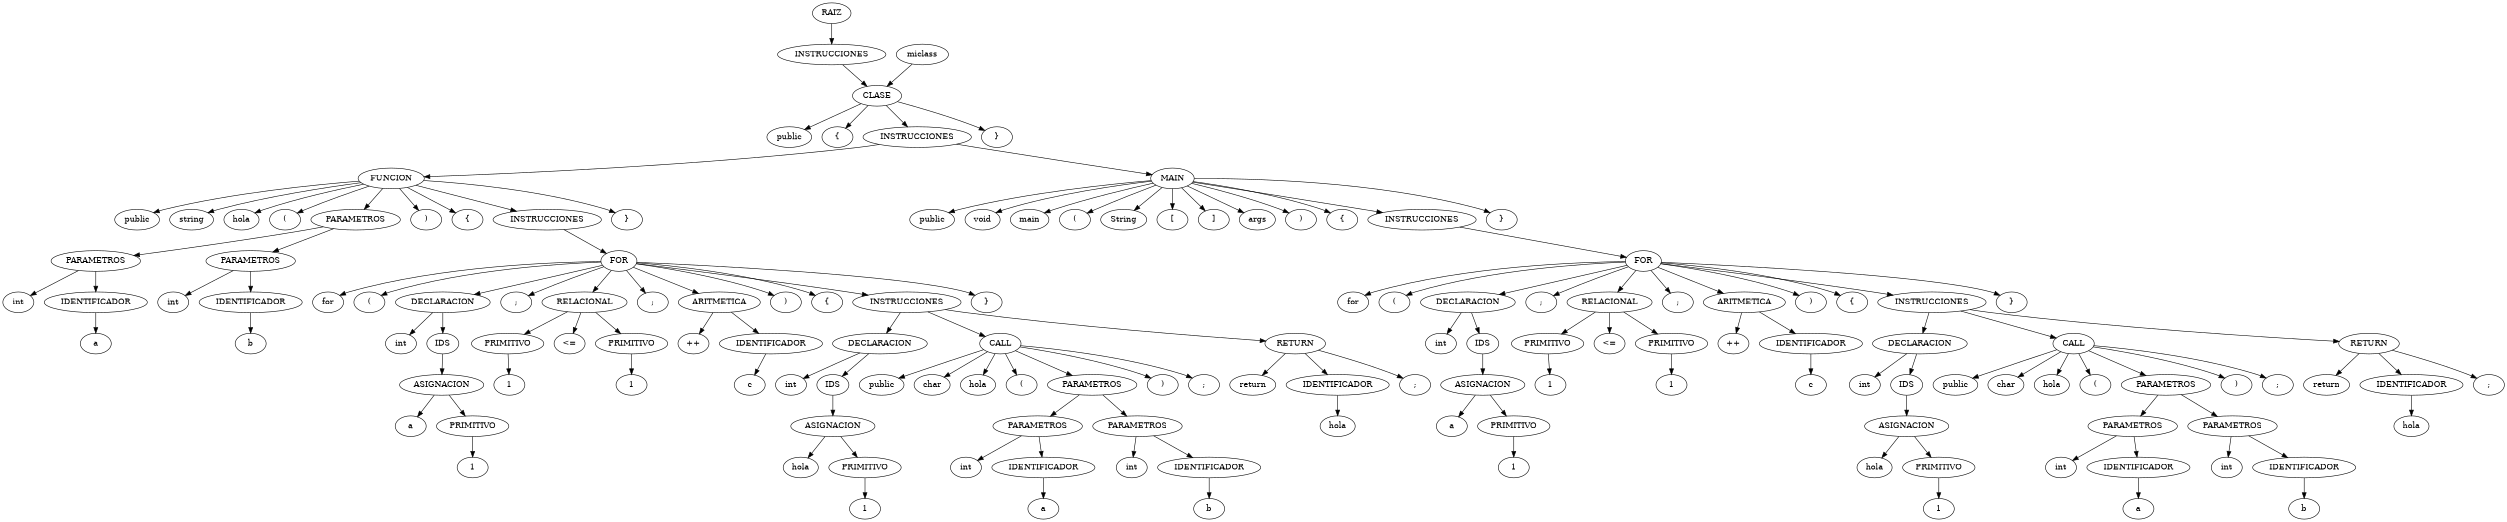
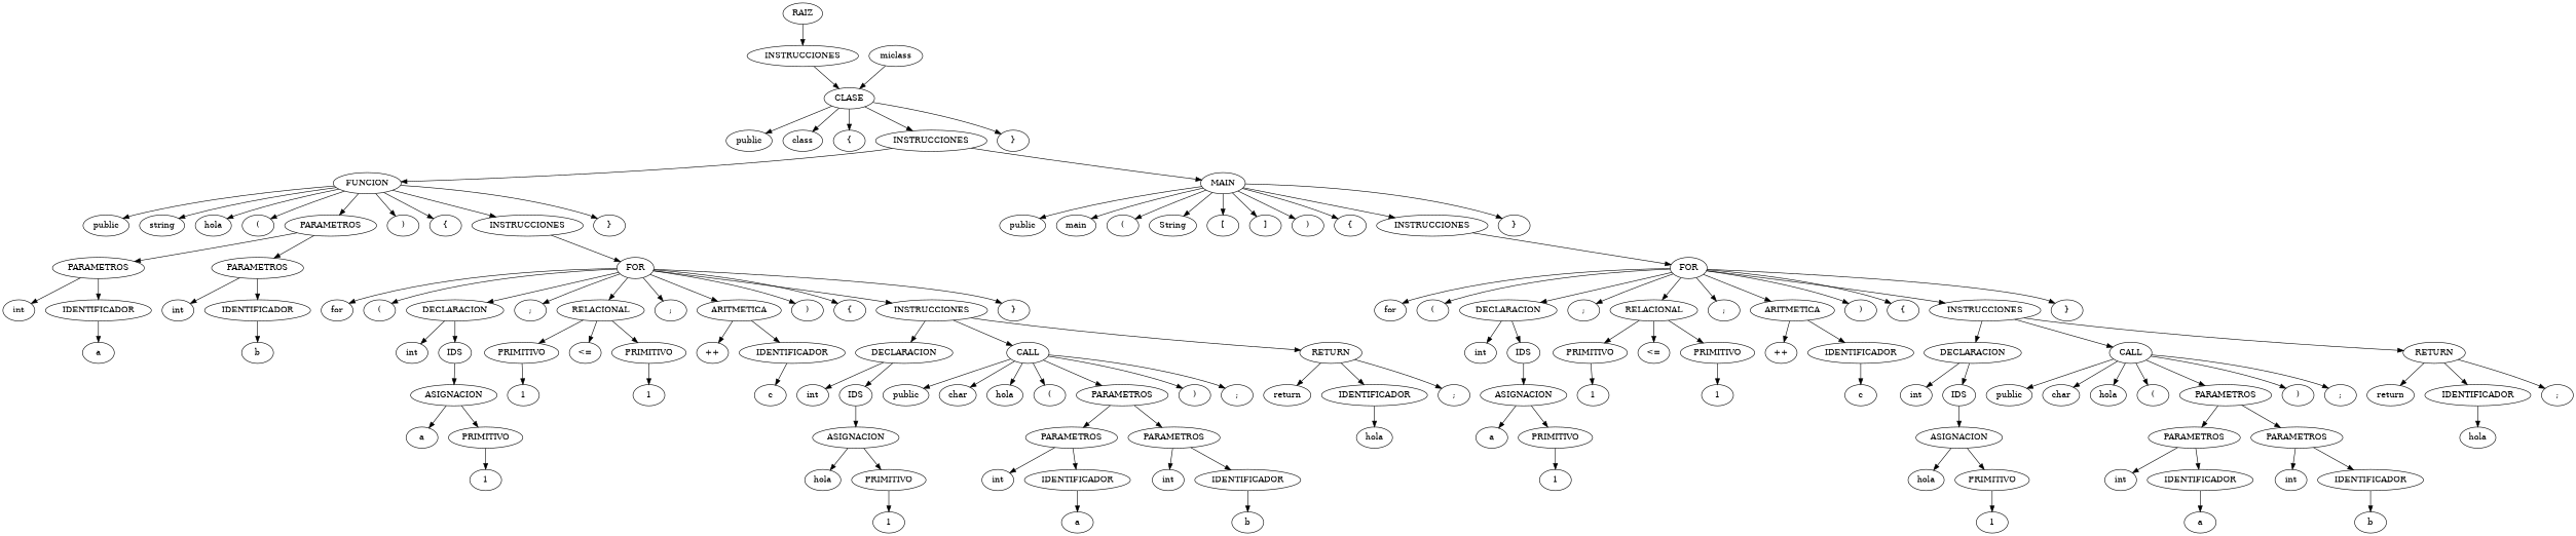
  digraph {
    n1 [label=RAIZ]
    n2 [label=INSTRUCCIONES]
    n3 [label=CLASE]
    n4 [label=public]
+   n5 [label=class]
    n6 [label="{"]
    n7 [label=INSTRUCCIONES]
    n8 [label="}"]
    n9 [label=miclass]
    n10 [label=FUNCION]
    n11 [label=MAIN]
    n12 [label=public]
    n13 [label=string]
    n14 [label=hola]
    n15 [label="("]
    n16 [label=PARAMETROS]
    n17 [label=")"]
    n18 [label="{"]
    n19 [label=INSTRUCCIONES]
    n20 [label="}"]
    n21 [label=public]
-   n22 [label=void]
    n23 [label=main]
    n24 [label="("]
    n25 [label=String]
    n26 [label="["]
    n27 [label="]"]
-   n28 [label=args]
    n29 [label=")"]
    n30 [label="{"]
    n31 [label=INSTRUCCIONES]
    n32 [label="}"]
    n33 [label=PARAMETROS]
    n34 [label=PARAMETROS]
    n35 [label=FOR]
    n36 [label=int]
    n37 [label=IDENTIFICADOR]
    n38 [label=int]
    n39 [label=IDENTIFICADOR]
    n40 [label=a]
    n41 [label=b]
    n42 [label=for]
    n43 [label="("]
    n44 [label=DECLARACION]
    n45 [label=";"]
    n46 [label=RELACIONAL]
    n47 [label=";"]
    n48 [label=ARITMETICA]
    n49 [label=")"]
    n50 [label="{"]
    n51 [label=INSTRUCCIONES]
    n52 [label="}"]
    n53 [label=int]
    n54 [label=IDS]
    n55 [label=PRIMITIVO]
    n56 [label="<="]
    n57 [label=PRIMITIVO]
    n58 [label="++"]
    n59 [label=IDENTIFICADOR]
    n60 [label=DECLARACION]
    n61 [label=CALL]
    n62 [label=RETURN]
    n63 [label=ASIGNACION]
    n64 [label=a]
    n65 [label=PRIMITIVO]
    n66 [label=1]
    n67 [label=1]
    n68 [label=1]
    n69 [label=c]
    n70 [label=int]
    n71 [label=IDS]
    n72 [label=public]
    n73 [label=char]
    n74 [label=hola]
    n75 [label="("]
    n76 [label=PARAMETROS]
    n77 [label=")"]
    n78 [label=";"]
    n79 [label=return]
    n80 [label=IDENTIFICADOR]
    n81 [label=";"]
    n82 [label=ASIGNACION]
    n83 [label=hola]
    n84 [label=PRIMITIVO]
    n85 [label=1]
    n86 [label=PARAMETROS]
    n87 [label=PARAMETROS]
    n88 [label=int]
    n89 [label=IDENTIFICADOR]
    n90 [label=int]
    n91 [label=IDENTIFICADOR]
    n92 [label=a]
    n93 [label=b]
    n94 [label=hola]
    n95 [label=FOR]
    n96 [label=for]
    n97 [label="("]
    n98 [label=DECLARACION]
    n99 [label=";"]
    n100 [label=RELACIONAL]
    n101 [label=";"]
    n102 [label=ARITMETICA]
    n103 [label=")"]
    n104 [label="{"]
    n105 [label=INSTRUCCIONES]
    n106 [label="}"]
    n107 [label=int]
    n108 [label=IDS]
    n109 [label=PRIMITIVO]
    n110 [label="<="]
    n111 [label=PRIMITIVO]
    n112 [label="++"]
    n113 [label=IDENTIFICADOR]
    n114 [label=DECLARACION]
    n115 [label=CALL]
    n116 [label=RETURN]
    n117 [label=ASIGNACION]
    n118 [label=a]
    n119 [label=PRIMITIVO]
    n120 [label=1]
    n121 [label=1]
    n122 [label=1]
    n123 [label=c]
    n124 [label=int]
    n125 [label=IDS]
    n126 [label=public]
    n127 [label=char]
    n128 [label=hola]
    n129 [label="("]
    n130 [label=PARAMETROS]
    n131 [label=")"]
    n132 [label=";"]
    n133 [label=return]
    n134 [label=IDENTIFICADOR]
    n135 [label=";"]
    n136 [label=ASIGNACION]
    n137 [label=hola]
    n138 [label=PRIMITIVO]
    n139 [label=1]
    n140 [label=PARAMETROS]
    n141 [label=PARAMETROS]
    n142 [label=int]
    n143 [label=IDENTIFICADOR]
    n144 [label=int]
    n145 [label=IDENTIFICADOR]
    n146 [label=a]
    n147 [label=b]
    n148 [label=hola]
    n1 -> n2
    n2 -> n3
    n3 -> n4
+   n3 -> n5
    n3 -> n6
    n3 -> n7
    n3 -> n8
    n7 -> n10
    n7 -> n11
    n9 -> n3
    n10 -> n12
    n10 -> n13
    n10 -> n14
    n10 -> n15
    n10 -> n16
    n10 -> n17
    n10 -> n18
    n10 -> n19
    n10 -> n20
    n11 -> n21
-   n11 -> n22
    n11 -> n23
    n11 -> n24
    n11 -> n25
    n11 -> n26
    n11 -> n27
-   n11 -> n28
    n11 -> n29
    n11 -> n30
    n11 -> n31
    n11 -> n32
    n16 -> n33
    n16 -> n34
    n19 -> n35
    n31 -> n95
    n33 -> n36
    n33 -> n37
    n34 -> n38
    n34 -> n39
    n35 -> n42
    n35 -> n43
    n35 -> n44
    n35 -> n45
    n35 -> n46
    n35 -> n47
    n35 -> n48
    n35 -> n49
    n35 -> n50
    n35 -> n51
    n35 -> n52
    n37 -> n40
    n39 -> n41
    n44 -> n53
    n44 -> n54
    n46 -> n55
    n46 -> n56
    n46 -> n57
    n48 -> n58
    n48 -> n59
    n51 -> n60
    n51 -> n61
    n51 -> n62
    n54 -> n63
    n55 -> n67
    n57 -> n68
    n59 -> n69
    n60 -> n70
    n60 -> n71
    n61 -> n72
    n61 -> n73
    n61 -> n74
    n61 -> n75
    n61 -> n76
    n61 -> n77
    n61 -> n78
    n62 -> n79
    n62 -> n80
    n62 -> n81
    n63 -> n64
    n63 -> n65
    n65 -> n66
    n71 -> n82
    n76 -> n86
    n76 -> n87
    n80 -> n94
    n82 -> n83
    n82 -> n84
    n84 -> n85
    n86 -> n88
    n86 -> n89
    n87 -> n90
    n87 -> n91
    n89 -> n92
    n91 -> n93
    n95 -> n96
    n95 -> n97
    n95 -> n98
    n95 -> n99
    n95 -> n100
    n95 -> n101
    n95 -> n102
    n95 -> n103
    n95 -> n104
    n95 -> n105
    n95 -> n106
    n98 -> n107
    n98 -> n108
    n100 -> n109
    n100 -> n110
    n100 -> n111
    n102 -> n112
    n102 -> n113
    n105 -> n114
    n105 -> n115
    n105 -> n116
    n108 -> n117
    n109 -> n121
    n111 -> n122
    n113 -> n123
    n114 -> n124
    n114 -> n125
    n115 -> n126
    n115 -> n127
    n115 -> n128
    n115 -> n129
    n115 -> n130
    n115 -> n131
    n115 -> n132
    n116 -> n133
    n116 -> n134
    n116 -> n135
    n117 -> n118
    n117 -> n119
    n119 -> n120
    n125 -> n136
    n130 -> n140
    n130 -> n141
    n134 -> n148
    n136 -> n137
    n136 -> n138
    n138 -> n139
    n140 -> n142
    n140 -> n143
    n141 -> n144
    n141 -> n145
    n143 -> n146
    n145 -> n147
  }
